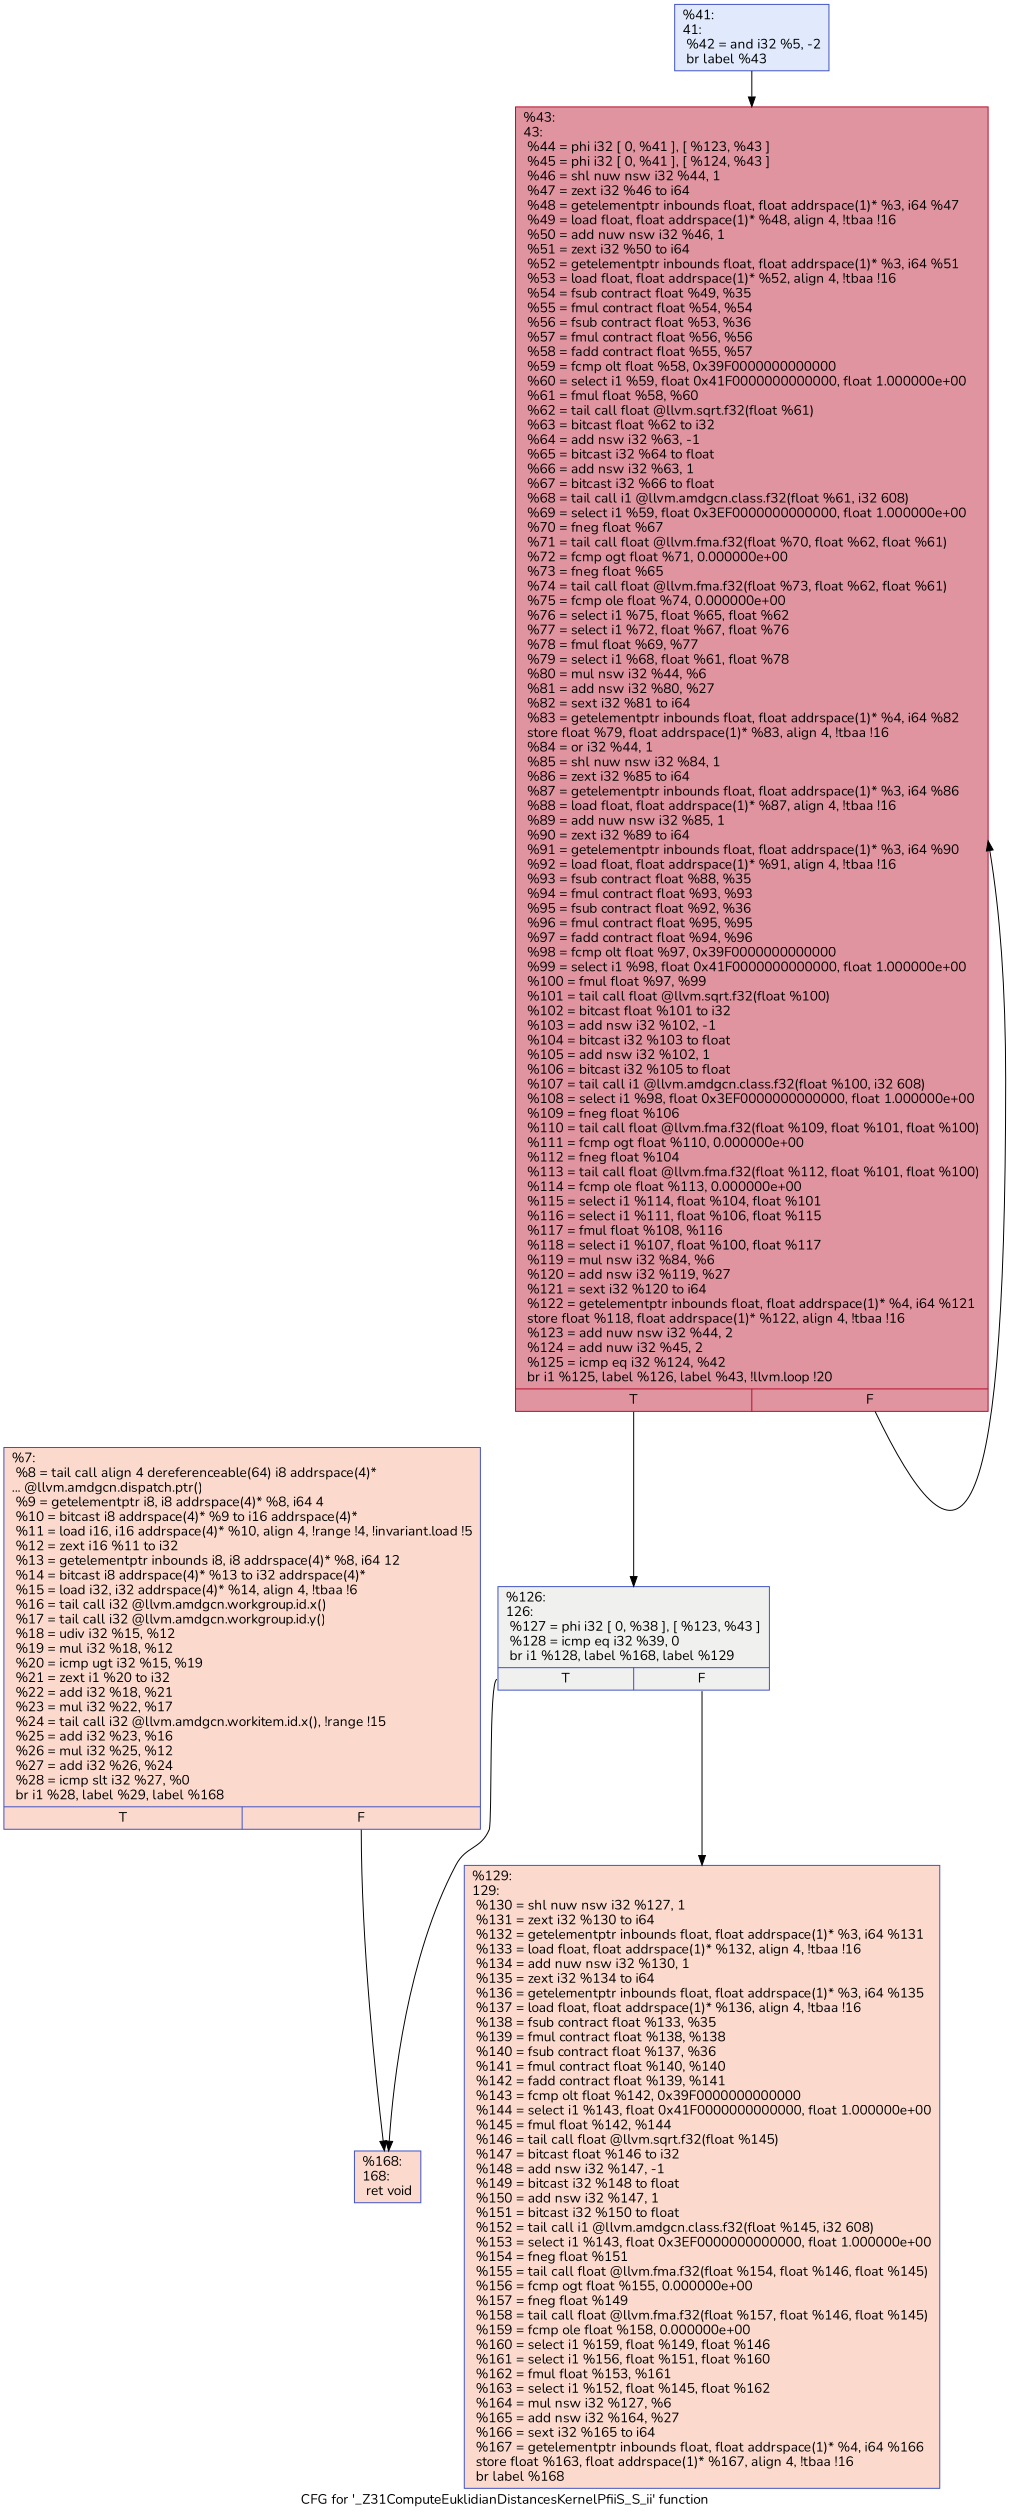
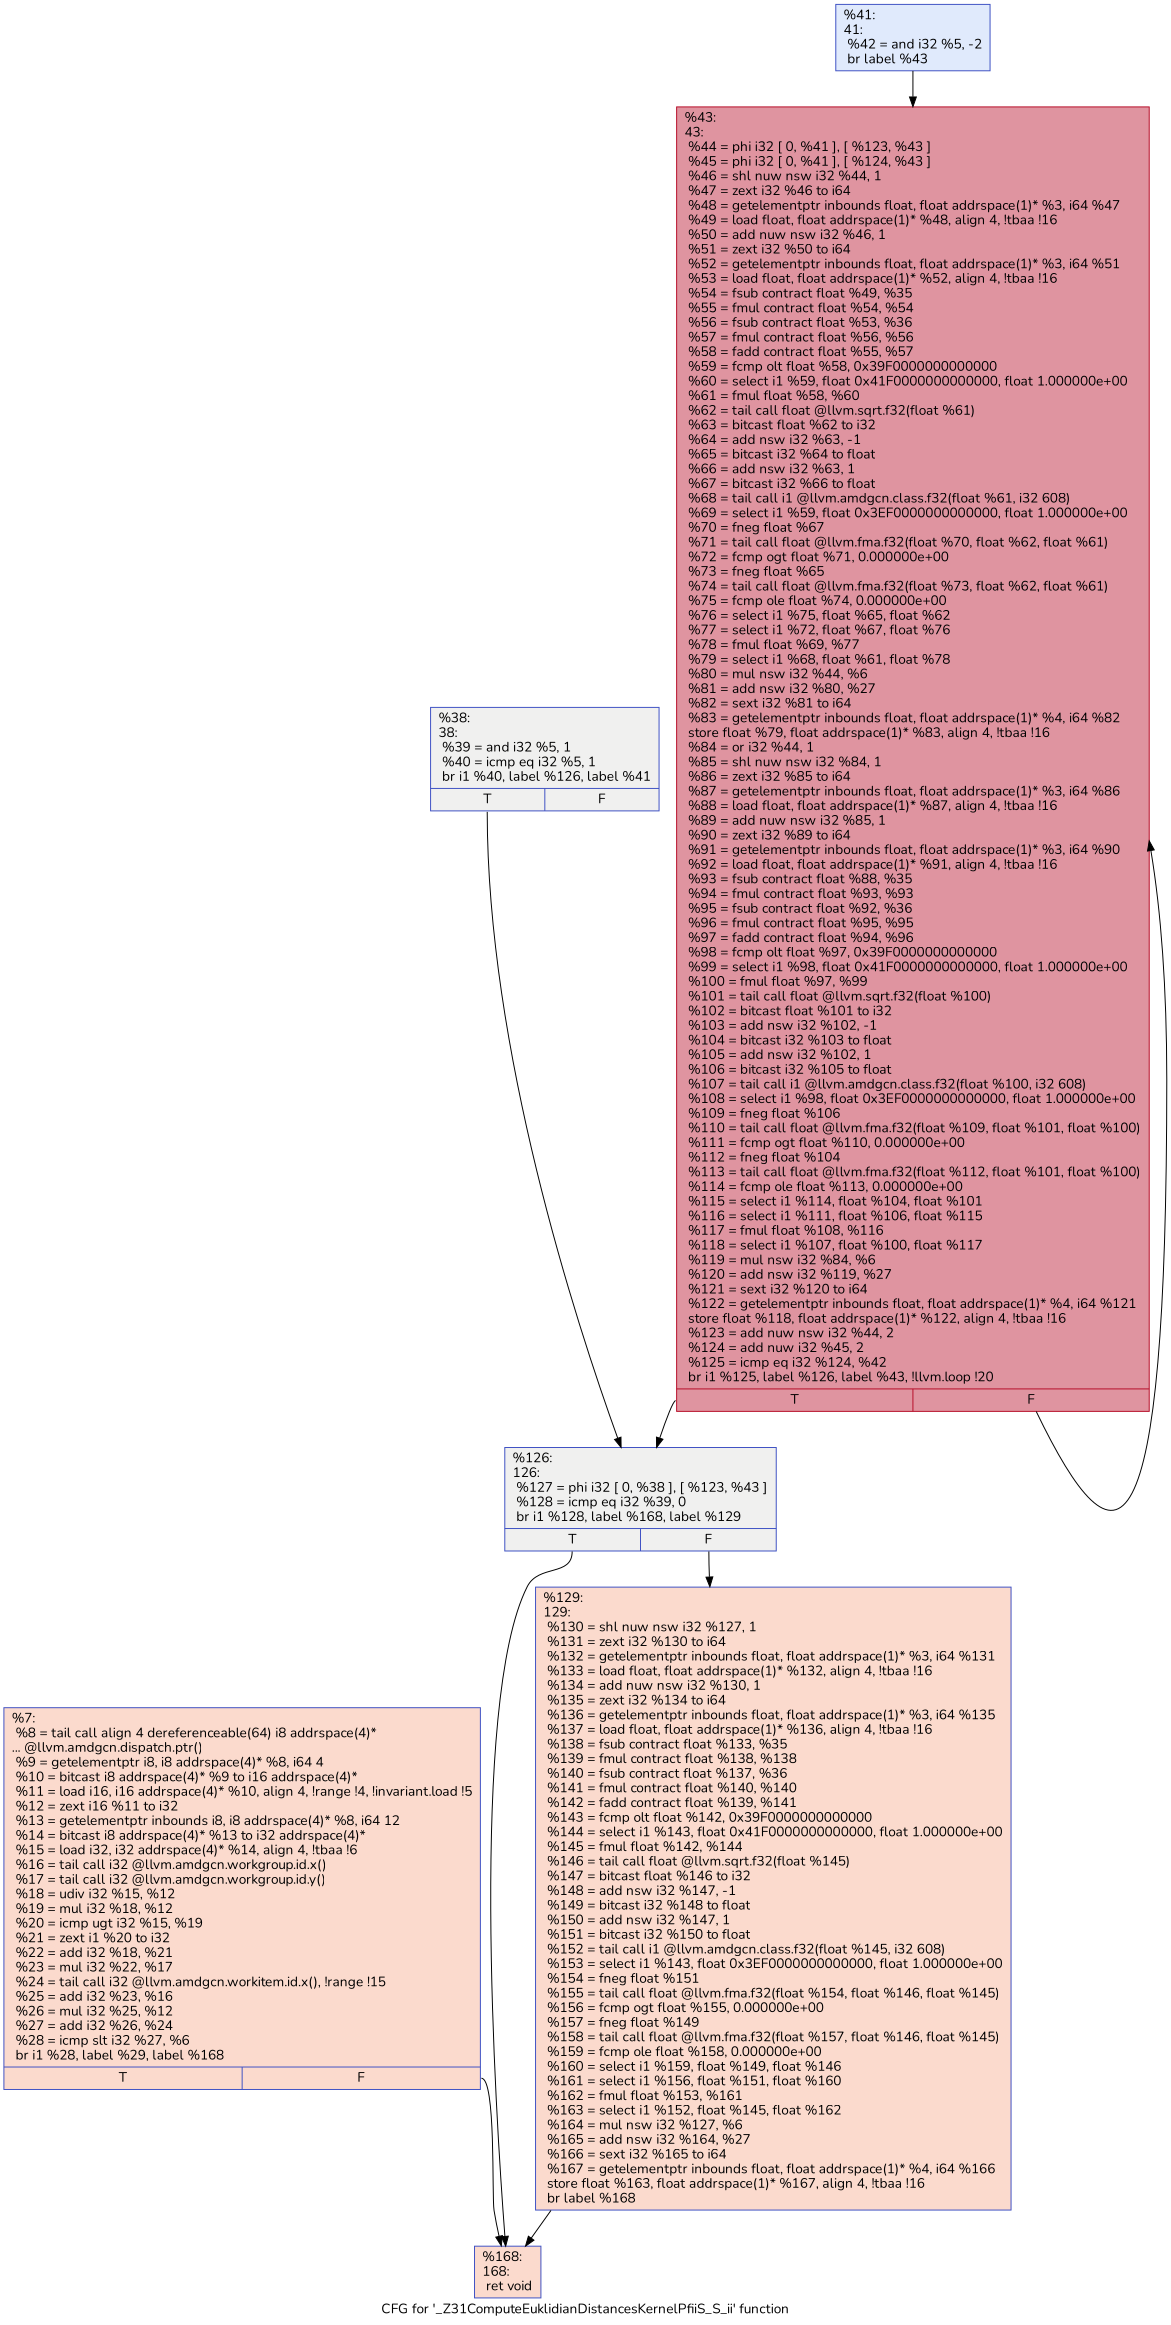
  digraph {
    fontname=Nunito
    label="CFG for '_Z31ComputeEuklidianDistancesKernelPfiiS_S_ii' function"
    node [color="#3d50c3ff" fillcolor="#f7ac8e70" fontname=Nunito shape=record style=filled]
    edge [fontname=Nunito tailport=s0]
-   n1 [label="{%7:\l  %8 = tail call align 4 dereferenceable(64) i8 addrspace(4)*\l... @llvm.amdgcn.dispatch.ptr()\l  %9 = getelementptr i8, i8 addrspace(4)* %8, i64 4\l  %10 = bitcast i8 addrspace(4)* %9 to i16 addrspace(4)*\l  %11 = load i16, i16 addrspace(4)* %10, align 4, !range !4, !invariant.load !5\l  %12 = zext i16 %11 to i32\l  %13 = getelementptr inbounds i8, i8 addrspace(4)* %8, i64 12\l  %14 = bitcast i8 addrspace(4)* %13 to i32 addrspace(4)*\l  %15 = load i32, i32 addrspace(4)* %14, align 4, !tbaa !6\l  %16 = tail call i32 @llvm.amdgcn.workgroup.id.x()\l  %17 = tail call i32 @llvm.amdgcn.workgroup.id.y()\l  %18 = udiv i32 %15, %12\l  %19 = mul i32 %18, %12\l  %20 = icmp ugt i32 %15, %19\l  %21 = zext i1 %20 to i32\l  %22 = add i32 %18, %21\l  %23 = mul i32 %22, %17\l  %24 = tail call i32 @llvm.amdgcn.workitem.id.x(), !range !15\l  %25 = add i32 %23, %16\l  %26 = mul i32 %25, %12\l  %27 = add i32 %26, %24\l  %28 = icmp slt i32 %27, %0\l  br i1 %28, label %29, label %168\l|{<s0>T|<s1>F}}"]
+   n1 [label="{%7:\l  %8 = tail call align 4 dereferenceable(64) i8 addrspace(4)*\l... @llvm.amdgcn.dispatch.ptr()\l  %9 = getelementptr i8, i8 addrspace(4)* %8, i64 4\l  %10 = bitcast i8 addrspace(4)* %9 to i16 addrspace(4)*\l  %11 = load i16, i16 addrspace(4)* %10, align 4, !range !4, !invariant.load !5\l  %12 = zext i16 %11 to i32\l  %13 = getelementptr inbounds i8, i8 addrspace(4)* %8, i64 12\l  %14 = bitcast i8 addrspace(4)* %13 to i32 addrspace(4)*\l  %15 = load i32, i32 addrspace(4)* %14, align 4, !tbaa !6\l  %16 = tail call i32 @llvm.amdgcn.workgroup.id.x()\l  %17 = tail call i32 @llvm.amdgcn.workgroup.id.y()\l  %18 = udiv i32 %15, %12\l  %19 = mul i32 %18, %12\l  %20 = icmp ugt i32 %15, %19\l  %21 = zext i1 %20 to i32\l  %22 = add i32 %18, %21\l  %23 = mul i32 %22, %17\l  %24 = tail call i32 @llvm.amdgcn.workitem.id.x(), !range !15\l  %25 = add i32 %23, %16\l  %26 = mul i32 %25, %12\l  %27 = add i32 %26, %24\l  %28 = icmp slt i32 %27, %6\l  br i1 %28, label %29, label %168\l|{<s0>T|<s1>F}}"]
    n2 [label="{%168:\l168:                                              \l  ret void\l}"]
+   n3 [fillcolor="#dedcdb70" label="{%38:\l38:                                               \l  %39 = and i32 %5, 1\l  %40 = icmp eq i32 %5, 1\l  br i1 %40, label %126, label %41\l|{<s0>T|<s1>F}}"]
    n4 [fillcolor="#dedcdb70" label="{%126:\l126:                                              \l  %127 = phi i32 [ 0, %38 ], [ %123, %43 ]\l  %128 = icmp eq i32 %39, 0\l  br i1 %128, label %168, label %129\l|{<s0>T|<s1>F}}"]
    n5 [label="{%129:\l129:                                              \l  %130 = shl nuw nsw i32 %127, 1\l  %131 = zext i32 %130 to i64\l  %132 = getelementptr inbounds float, float addrspace(1)* %3, i64 %131\l  %133 = load float, float addrspace(1)* %132, align 4, !tbaa !16\l  %134 = add nuw nsw i32 %130, 1\l  %135 = zext i32 %134 to i64\l  %136 = getelementptr inbounds float, float addrspace(1)* %3, i64 %135\l  %137 = load float, float addrspace(1)* %136, align 4, !tbaa !16\l  %138 = fsub contract float %133, %35\l  %139 = fmul contract float %138, %138\l  %140 = fsub contract float %137, %36\l  %141 = fmul contract float %140, %140\l  %142 = fadd contract float %139, %141\l  %143 = fcmp olt float %142, 0x39F0000000000000\l  %144 = select i1 %143, float 0x41F0000000000000, float 1.000000e+00\l  %145 = fmul float %142, %144\l  %146 = tail call float @llvm.sqrt.f32(float %145)\l  %147 = bitcast float %146 to i32\l  %148 = add nsw i32 %147, -1\l  %149 = bitcast i32 %148 to float\l  %150 = add nsw i32 %147, 1\l  %151 = bitcast i32 %150 to float\l  %152 = tail call i1 @llvm.amdgcn.class.f32(float %145, i32 608)\l  %153 = select i1 %143, float 0x3EF0000000000000, float 1.000000e+00\l  %154 = fneg float %151\l  %155 = tail call float @llvm.fma.f32(float %154, float %146, float %145)\l  %156 = fcmp ogt float %155, 0.000000e+00\l  %157 = fneg float %149\l  %158 = tail call float @llvm.fma.f32(float %157, float %146, float %145)\l  %159 = fcmp ole float %158, 0.000000e+00\l  %160 = select i1 %159, float %149, float %146\l  %161 = select i1 %156, float %151, float %160\l  %162 = fmul float %153, %161\l  %163 = select i1 %152, float %145, float %162\l  %164 = mul nsw i32 %127, %6\l  %165 = add nsw i32 %164, %27\l  %166 = sext i32 %165 to i64\l  %167 = getelementptr inbounds float, float addrspace(1)* %4, i64 %166\l  store float %163, float addrspace(1)* %167, align 4, !tbaa !16\l  br label %168\l}"]
    n6 [fillcolor="#b9d0f970" label="{%41:\l41:                                               \l  %42 = and i32 %5, -2\l  br label %43\l}"]
    n7 [color="#b70d28ff" fillcolor="#b70d2870" label="{%43:\l43:                                               \l  %44 = phi i32 [ 0, %41 ], [ %123, %43 ]\l  %45 = phi i32 [ 0, %41 ], [ %124, %43 ]\l  %46 = shl nuw nsw i32 %44, 1\l  %47 = zext i32 %46 to i64\l  %48 = getelementptr inbounds float, float addrspace(1)* %3, i64 %47\l  %49 = load float, float addrspace(1)* %48, align 4, !tbaa !16\l  %50 = add nuw nsw i32 %46, 1\l  %51 = zext i32 %50 to i64\l  %52 = getelementptr inbounds float, float addrspace(1)* %3, i64 %51\l  %53 = load float, float addrspace(1)* %52, align 4, !tbaa !16\l  %54 = fsub contract float %49, %35\l  %55 = fmul contract float %54, %54\l  %56 = fsub contract float %53, %36\l  %57 = fmul contract float %56, %56\l  %58 = fadd contract float %55, %57\l  %59 = fcmp olt float %58, 0x39F0000000000000\l  %60 = select i1 %59, float 0x41F0000000000000, float 1.000000e+00\l  %61 = fmul float %58, %60\l  %62 = tail call float @llvm.sqrt.f32(float %61)\l  %63 = bitcast float %62 to i32\l  %64 = add nsw i32 %63, -1\l  %65 = bitcast i32 %64 to float\l  %66 = add nsw i32 %63, 1\l  %67 = bitcast i32 %66 to float\l  %68 = tail call i1 @llvm.amdgcn.class.f32(float %61, i32 608)\l  %69 = select i1 %59, float 0x3EF0000000000000, float 1.000000e+00\l  %70 = fneg float %67\l  %71 = tail call float @llvm.fma.f32(float %70, float %62, float %61)\l  %72 = fcmp ogt float %71, 0.000000e+00\l  %73 = fneg float %65\l  %74 = tail call float @llvm.fma.f32(float %73, float %62, float %61)\l  %75 = fcmp ole float %74, 0.000000e+00\l  %76 = select i1 %75, float %65, float %62\l  %77 = select i1 %72, float %67, float %76\l  %78 = fmul float %69, %77\l  %79 = select i1 %68, float %61, float %78\l  %80 = mul nsw i32 %44, %6\l  %81 = add nsw i32 %80, %27\l  %82 = sext i32 %81 to i64\l  %83 = getelementptr inbounds float, float addrspace(1)* %4, i64 %82\l  store float %79, float addrspace(1)* %83, align 4, !tbaa !16\l  %84 = or i32 %44, 1\l  %85 = shl nuw nsw i32 %84, 1\l  %86 = zext i32 %85 to i64\l  %87 = getelementptr inbounds float, float addrspace(1)* %3, i64 %86\l  %88 = load float, float addrspace(1)* %87, align 4, !tbaa !16\l  %89 = add nuw nsw i32 %85, 1\l  %90 = zext i32 %89 to i64\l  %91 = getelementptr inbounds float, float addrspace(1)* %3, i64 %90\l  %92 = load float, float addrspace(1)* %91, align 4, !tbaa !16\l  %93 = fsub contract float %88, %35\l  %94 = fmul contract float %93, %93\l  %95 = fsub contract float %92, %36\l  %96 = fmul contract float %95, %95\l  %97 = fadd contract float %94, %96\l  %98 = fcmp olt float %97, 0x39F0000000000000\l  %99 = select i1 %98, float 0x41F0000000000000, float 1.000000e+00\l  %100 = fmul float %97, %99\l  %101 = tail call float @llvm.sqrt.f32(float %100)\l  %102 = bitcast float %101 to i32\l  %103 = add nsw i32 %102, -1\l  %104 = bitcast i32 %103 to float\l  %105 = add nsw i32 %102, 1\l  %106 = bitcast i32 %105 to float\l  %107 = tail call i1 @llvm.amdgcn.class.f32(float %100, i32 608)\l  %108 = select i1 %98, float 0x3EF0000000000000, float 1.000000e+00\l  %109 = fneg float %106\l  %110 = tail call float @llvm.fma.f32(float %109, float %101, float %100)\l  %111 = fcmp ogt float %110, 0.000000e+00\l  %112 = fneg float %104\l  %113 = tail call float @llvm.fma.f32(float %112, float %101, float %100)\l  %114 = fcmp ole float %113, 0.000000e+00\l  %115 = select i1 %114, float %104, float %101\l  %116 = select i1 %111, float %106, float %115\l  %117 = fmul float %108, %116\l  %118 = select i1 %107, float %100, float %117\l  %119 = mul nsw i32 %84, %6\l  %120 = add nsw i32 %119, %27\l  %121 = sext i32 %120 to i64\l  %122 = getelementptr inbounds float, float addrspace(1)* %4, i64 %121\l  store float %118, float addrspace(1)* %122, align 4, !tbaa !16\l  %123 = add nuw nsw i32 %44, 2\l  %124 = add nuw i32 %45, 2\l  %125 = icmp eq i32 %124, %42\l  br i1 %125, label %126, label %43, !llvm.loop !20\l|{<s0>T|<s1>F}}"]
    n1 -> n2 [tailport=s1]
+   n3 -> n4
    n4 -> n2
    n4 -> n5 [tailport=s1]
+   n5 -> n2
    n6 -> n7
    n7 -> n4
    n7 -> n7 [tailport=s1]
  }
